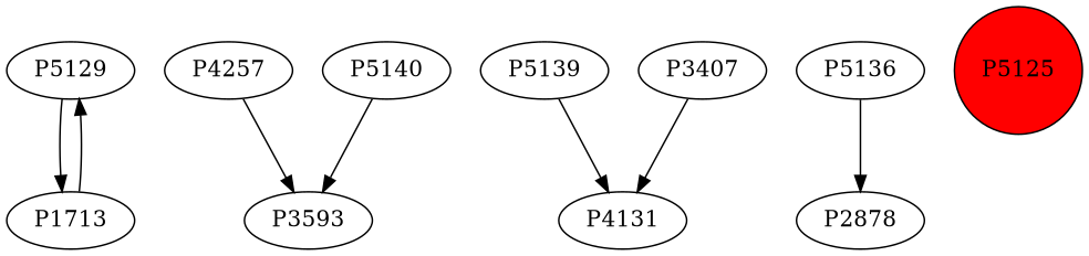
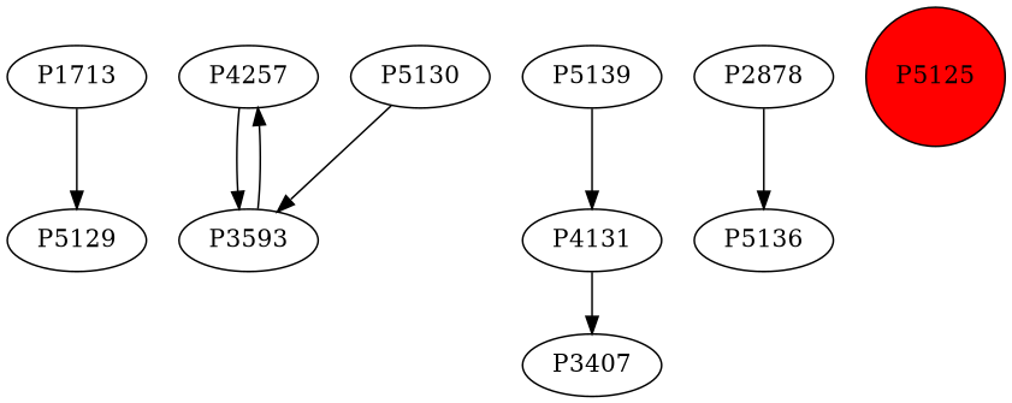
  digraph {
    P5129
    P1713
    n3 [label=P4257]
    P3593
-   P5130 [label=P5140]
+   P5130
    P5139
    P4131
    P2878
    P5136
    P3407
    P5125 [fillcolor=red shape=circle style=filled]
-   P5129 -> P1713
    P1713 -> P5129
    n3 -> P3593
+   P3593 -> n3
    P5130 -> P3593
    P5139 -> P4131
-   P5136 -> P2878
-   P3407 -> P4131
+   P2878 -> P5136
+   P4131 -> P3407
  }
